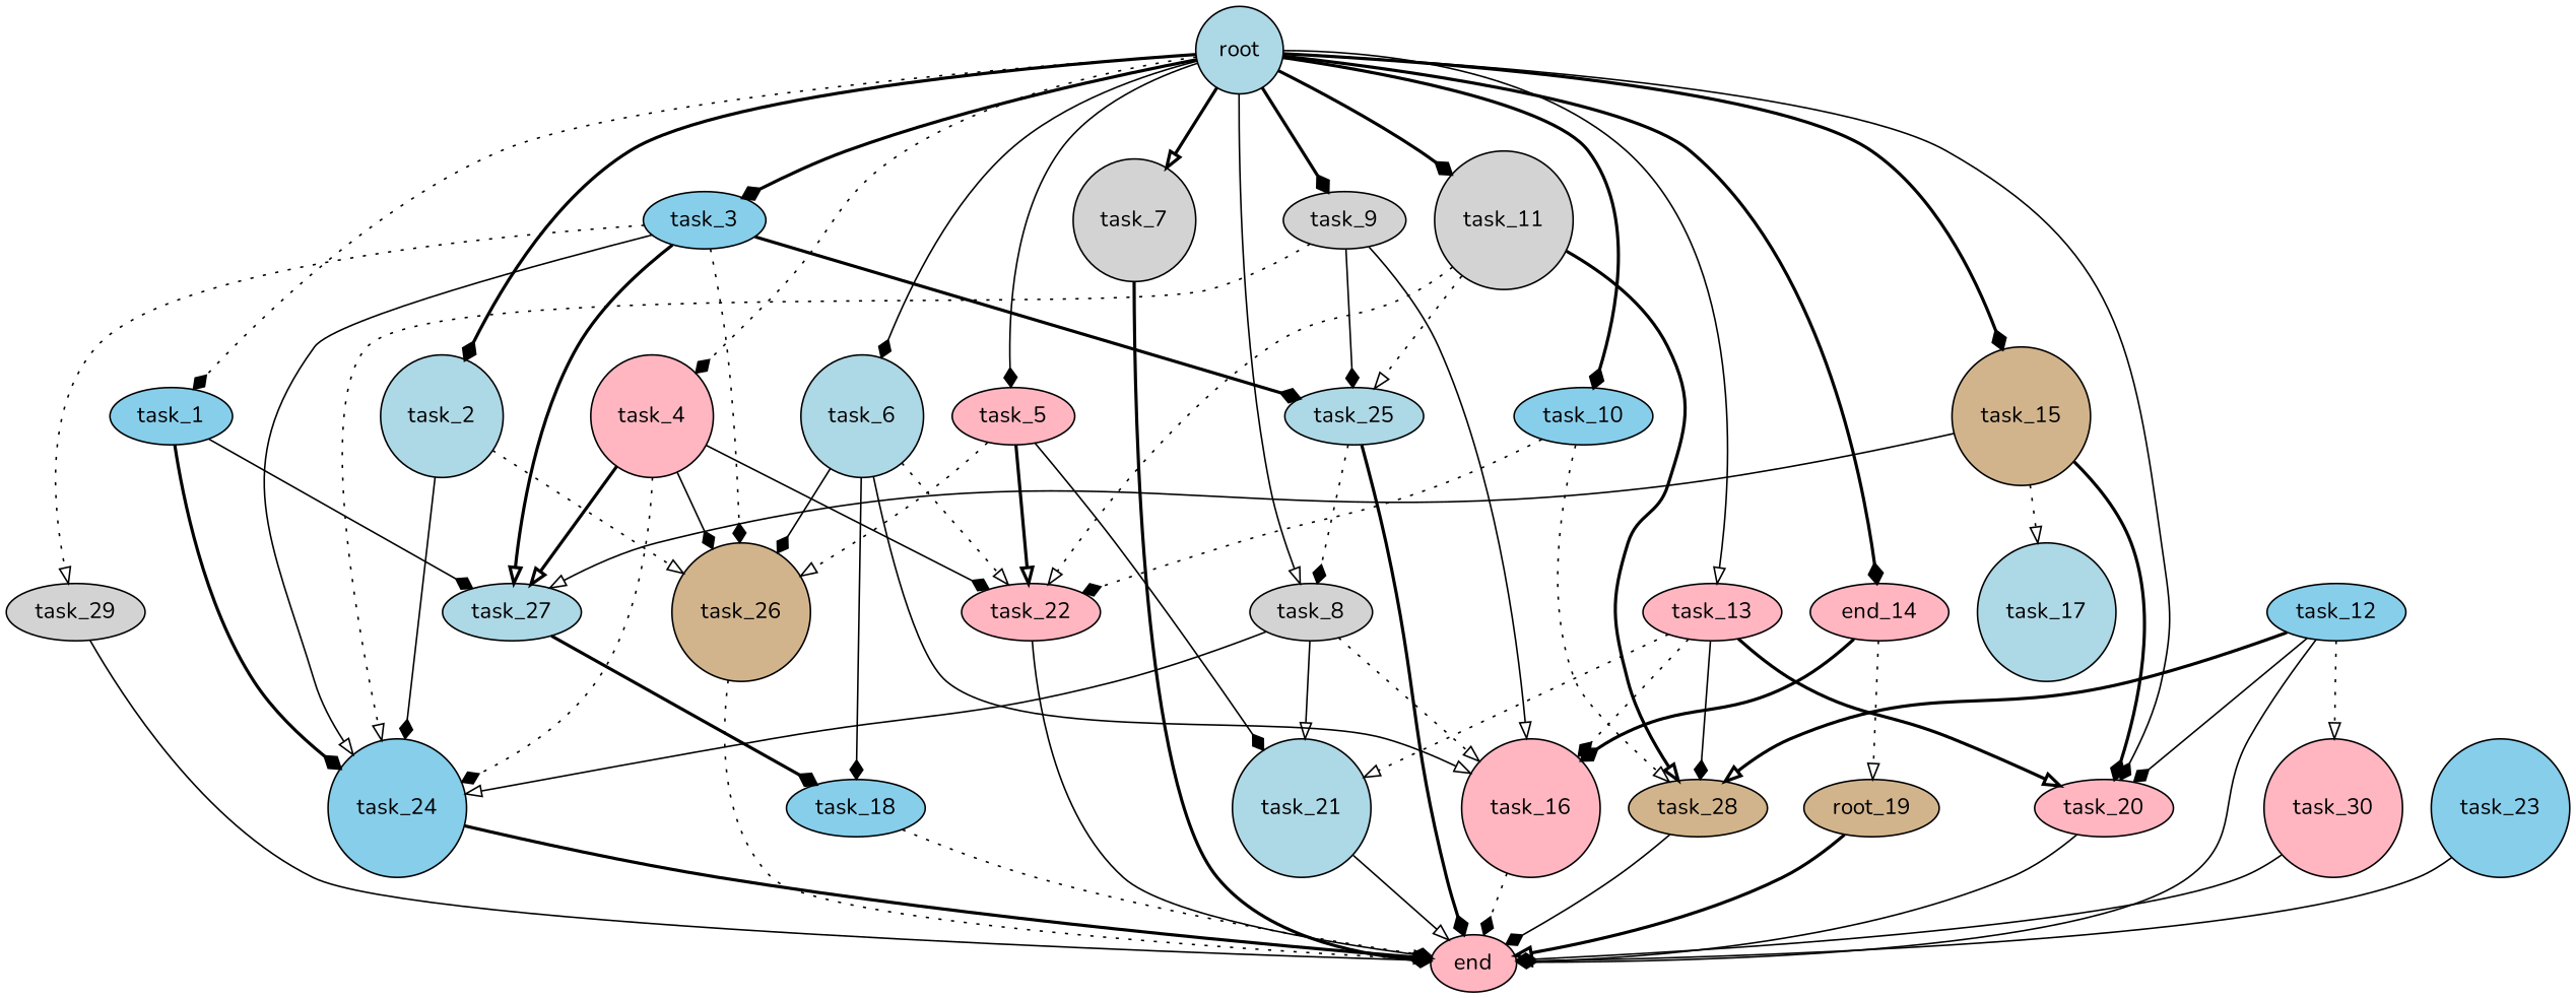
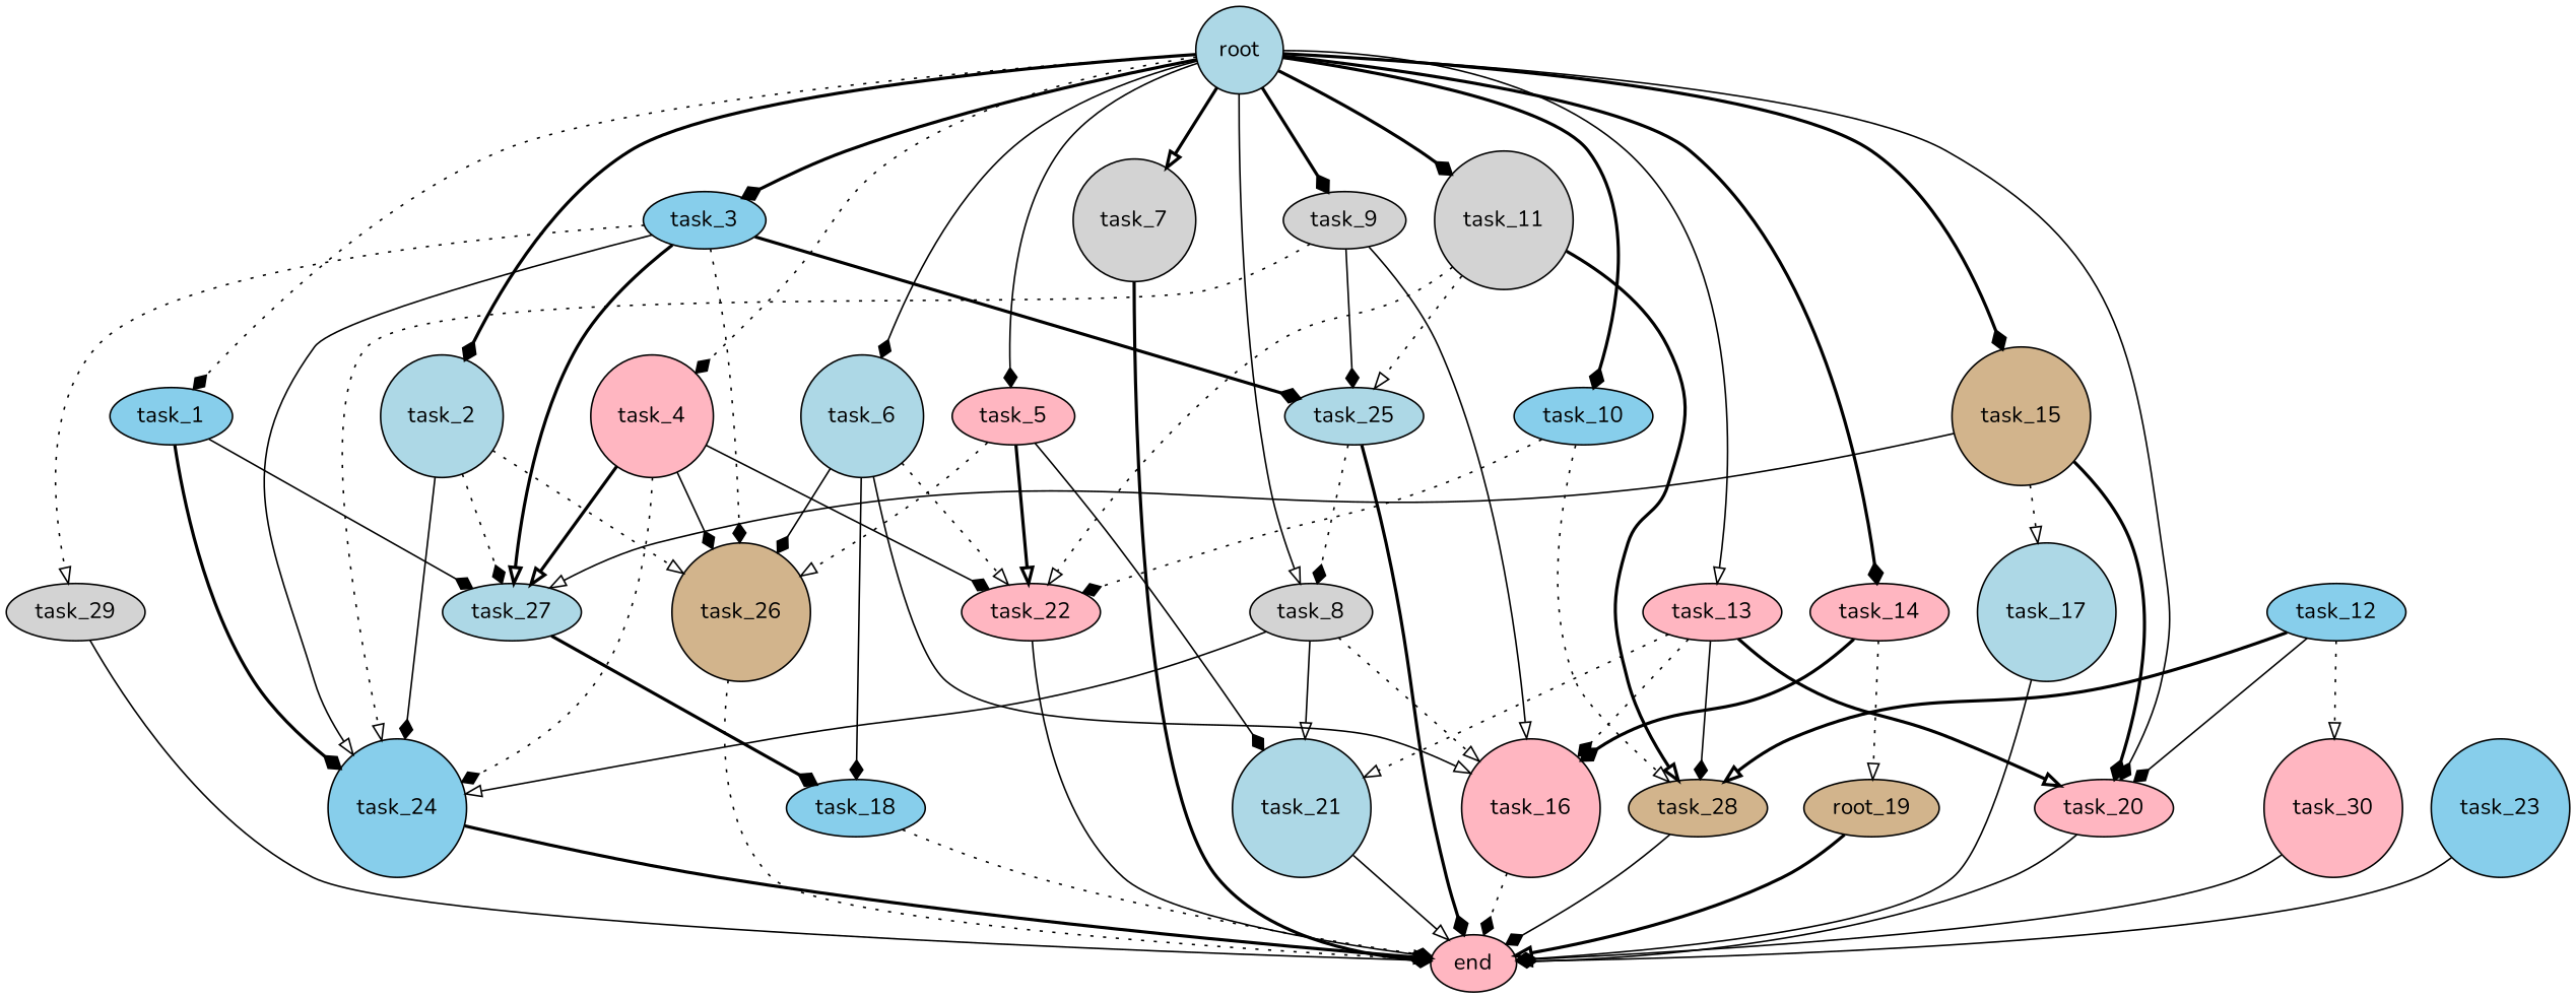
  digraph {
    fontname=Nunito
    node [fillcolor=lightpink fontname=Nunito shape=ellipse style=filled]
    edge [arrowhead=diamond fontname=Nunito style=solid]
    root [fillcolor=lightblue shape=circle]
    task_1 [fillcolor=skyblue]
    task_2 [fillcolor=lightblue shape=circle]
    task_3 [fillcolor=skyblue]
    task_4 [shape=circle]
    task_5
    task_6 [fillcolor=lightblue shape=circle]
    task_7 [fillcolor=lightgrey shape=circle]
    task_8 [fillcolor=lightgrey]
    task_9 [fillcolor=lightgrey]
    task_10 [fillcolor=skyblue]
    task_11 [fillcolor=lightgrey shape=circle]
    task_13
-   task_14 [label=end_14]
+   task_14
    task_15 [fillcolor=tan shape=circle]
    task_20
    task_24 [fillcolor=skyblue shape=circle]
    task_27 [fillcolor=lightblue]
    task_26 [fillcolor=tan shape=circle]
    task_25 [fillcolor=lightblue]
    task_29 [fillcolor=lightgrey]
    task_22
    task_21 [fillcolor=lightblue shape=circle]
    task_16 [shape=circle]
    task_18 [fillcolor=skyblue]
    end
    task_28 [fillcolor=tan]
    task_12 [fillcolor=skyblue]
    task_30 [shape=circle]
    n30 [fillcolor=tan label=root_19]
    task_17 [fillcolor=lightblue shape=circle]
    task_23 [fillcolor=skyblue shape=circle]
    root -> task_1 [style=dotted]
    root -> task_2 [style=bold]
    root -> task_3 [style=bold]
    root -> task_4 [style=dotted]
    root -> task_5
    root -> task_6
    root -> task_7 [arrowhead=onormal style=bold]
    root -> task_8 [arrowhead=onormal]
    root -> task_9 [style=bold]
    root -> task_10 [style=bold]
    root -> task_11 [style=bold]
    root -> task_13 [arrowhead=onormal]
    root -> task_14 [style=bold]
    root -> task_15 [style=bold]
    root -> task_20
    task_1 -> task_24 [style=bold]
    task_1 -> task_27
    task_2 -> task_24
+   task_2 -> task_27 [style=dotted]
    task_2 -> task_26 [arrowhead=onormal style=dotted]
    task_3 -> task_24 [arrowhead=onormal]
    task_3 -> task_27 [arrowhead=onormal style=bold]
    task_3 -> task_26 [style=dotted]
    task_3 -> task_25 [style=bold]
    task_3 -> task_29 [arrowhead=onormal style=dotted]
    task_4 -> task_24 [style=dotted]
    task_4 -> task_27 [arrowhead=onormal style=bold]
    task_4 -> task_26
    task_4 -> task_22
    task_5 -> task_26 [arrowhead=onormal style=dotted]
    task_5 -> task_22 [arrowhead=onormal style=bold]
    task_5 -> task_21
    task_6 -> task_26
    task_6 -> task_22 [arrowhead=onormal style=dotted]
    task_6 -> task_16 [arrowhead=onormal]
    task_6 -> task_18
    task_7 -> end [style=bold]
    task_8 -> task_24 [arrowhead=onormal]
    task_8 -> task_21 [arrowhead=onormal]
    task_8 -> task_16 [arrowhead=onormal style=dotted]
    task_9 -> task_24 [arrowhead=onormal style=dotted]
    task_9 -> task_25
    task_9 -> task_16 [arrowhead=onormal]
    task_10 -> task_22 [style=dotted]
    task_10 -> task_28 [arrowhead=onormal style=dotted]
    task_11 -> task_25 [arrowhead=onormal style=dotted]
    task_11 -> task_22 [arrowhead=onormal style=dotted]
    task_11 -> task_28 [arrowhead=onormal style=bold]
    task_13 -> task_20 [arrowhead=onormal style=bold]
    task_13 -> task_21 [arrowhead=onormal style=dotted]
    task_13 -> task_16 [style=dotted]
    task_13 -> task_28
    task_14 -> task_16 [style=bold]
    task_14 -> n30 [arrowhead=onormal style=dotted]
    task_15 -> task_20 [style=bold]
    task_15 -> task_27 [arrowhead=onormal]
    task_15 -> task_17 [arrowhead=onormal style=dotted]
    task_20 -> end
    task_24 -> end [arrowhead=onormal style=bold]
    task_27 -> task_18 [style=bold]
    task_26 -> end [style=dotted]
    task_25 -> task_8 [style=dotted]
    task_25 -> end [style=bold]
    task_29 -> end
    task_22 -> end
    task_21 -> end [arrowhead=onormal]
    task_16 -> end [style=dotted]
    task_18 -> end [style=dotted]
    task_28 -> end
    task_12 -> task_20
    task_12 -> task_28 [arrowhead=onormal style=bold]
    task_12 -> task_30 [arrowhead=onormal style=dotted]
    task_30 -> end
    n30 -> end [arrowhead=onormal style=bold]
-   task_12 -> end
+   task_17 -> end
    task_23 -> end [arrowhead=onormal]
  }
